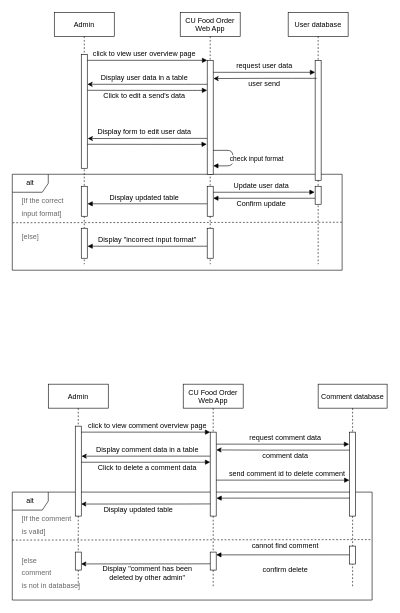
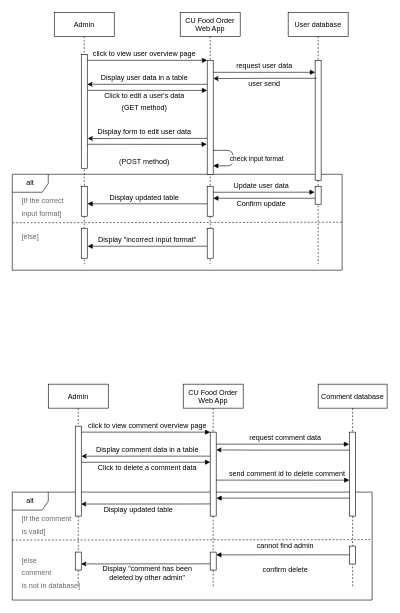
  <mxCell id="0" />
  <mxCell id="1" parent="0" />
  <mxCell id="2" value="alt" style="shape=umlFrame;whiteSpace=wrap;html=1;" vertex="1" parent="1"><mxGeometry x="20" y="290" width="550" height="160" as="geometry" /></mxCell>
  <mxCell id="3" value="" style="endArrow=classic;html=1;rounded=0;entryX=1.029;entryY=0.212;entryDx=0;entryDy=0;entryPerimeter=0;" edge="1" parent="1" target="42" source="46"><mxGeometry width="50" height="50" relative="1" as="geometry"><mxPoint x="532.5" y="750" as="sourcePoint" /><mxPoint x="357.5" y="750" as="targetPoint" /><Array as="points"><mxPoint x="492.5" y="750" /><mxPoint x="442.5" y="750" /></Array></mxGeometry></mxCell>
  <mxCell id="4" value="alt" style="shape=umlFrame;whiteSpace=wrap;html=1;" vertex="1" parent="1"><mxGeometry x="20" y="820" width="600" height="180" as="geometry" /></mxCell>
  <mxCell id="5" value="" style="verticalAlign=bottom;endArrow=block;shadow=0;strokeWidth=1;" edge="1" parent="1" source="37"><mxGeometry relative="1" as="geometry"><mxPoint x="150.49" y="770" as="sourcePoint" /><mxPoint x="350" y="770" as="targetPoint" /><Array as="points"><mxPoint x="335" y="770.2" /></Array></mxGeometry></mxCell>
  <mxCell id="6" value="" style="endArrow=classic;html=1;rounded=0;entryX=1.046;entryY=0.334;entryDx=0;entryDy=0;entryPerimeter=0;" edge="1" parent="1" target="38" source="41"><mxGeometry width="50" height="50" relative="1" as="geometry"><mxPoint x="337.5" y="760" as="sourcePoint" /><mxPoint x="150" y="760" as="targetPoint" /><Array as="points"><mxPoint x="297.5" y="760" /><mxPoint x="247.5" y="760" /></Array></mxGeometry></mxCell>
  <mxCell id="7" value="Admin" style="shape=umlLifeline;perimeter=lifelinePerimeter;container=1;collapsible=0;recursiveResize=0;rounded=0;shadow=0;strokeWidth=1;" vertex="1" parent="1"><mxGeometry x="90" y="20" width="100" height="420" as="geometry" /></mxCell>
  <mxCell id="8" value="" style="points=[];perimeter=orthogonalPerimeter;rounded=0;shadow=0;strokeWidth=1;" vertex="1" parent="7"><mxGeometry x="45" y="70" width="10" height="190" as="geometry" /></mxCell>
  <mxCell id="9" value="" style="endArrow=classic;html=1;rounded=0;entryX=1.075;entryY=0.739;entryDx=0;entryDy=0;entryPerimeter=0;" edge="1" parent="7" target="8"><mxGeometry width="50" height="50" relative="1" as="geometry"><mxPoint x="255" y="210.16" as="sourcePoint" /><mxPoint x="61" y="210" as="targetPoint" /><Array as="points"><mxPoint x="215" y="210.16" /><mxPoint x="165" y="210.16" /></Array></mxGeometry></mxCell>
  <mxCell id="10" value="" style="endArrow=classic;html=1;rounded=0;entryX=1.028;entryY=0.263;entryDx=0;entryDy=0;entryPerimeter=0;" edge="1" parent="7" target="8"><mxGeometry width="50" height="50" relative="1" as="geometry"><mxPoint x="257.5" y="120" as="sourcePoint" /><mxPoint x="70" y="120" as="targetPoint" /><Array as="points"><mxPoint x="217.5" y="120" /><mxPoint x="167.5" y="120" /></Array></mxGeometry></mxCell>
  <mxCell id="11" value="" style="points=[];perimeter=orthogonalPerimeter;rounded=0;shadow=0;strokeWidth=1;" vertex="1" parent="7"><mxGeometry x="45" y="290" width="10" height="50" as="geometry" /></mxCell>
  <mxCell id="12" value="" style="points=[];perimeter=orthogonalPerimeter;rounded=0;shadow=0;strokeWidth=1;" vertex="1" parent="7"><mxGeometry x="45" y="360" width="10" height="50" as="geometry" /></mxCell>
  <mxCell id="13" value="CU Food Order&#10;Web App" style="shape=umlLifeline;perimeter=lifelinePerimeter;container=1;collapsible=0;recursiveResize=0;rounded=0;shadow=0;strokeWidth=1;" vertex="1" parent="1"><mxGeometry x="300" y="20" width="100" height="420" as="geometry" /></mxCell>
  <mxCell id="14" value="" style="points=[];perimeter=orthogonalPerimeter;rounded=0;shadow=0;strokeWidth=1;" vertex="1" parent="13"><mxGeometry x="45" y="80" width="10" height="190" as="geometry" /></mxCell>
  <mxCell id="15" value="" style="verticalAlign=bottom;endArrow=block;entryX=0;entryY=0;shadow=0;strokeWidth=1;" edge="1" parent="13"><mxGeometry relative="1" as="geometry"><mxPoint x="55" y="100.0" as="sourcePoint" /><mxPoint x="225" y="100.0" as="targetPoint" /></mxGeometry></mxCell>
  <mxCell id="16" value="" style="points=[];perimeter=orthogonalPerimeter;rounded=0;shadow=0;strokeWidth=1;" vertex="1" parent="13"><mxGeometry x="45" y="290" width="10" height="50" as="geometry" /></mxCell>
  <mxCell id="17" value="check input format" style="verticalAlign=bottom;endArrow=block;shadow=0;strokeWidth=1;exitX=1.005;exitY=0.582;exitDx=0;exitDy=0;exitPerimeter=0;" edge="1" parent="13"><mxGeometry x="0.217" y="40" relative="1" as="geometry"><mxPoint x="55.05" y="230.2" as="sourcePoint" /><mxPoint x="55" y="256.0" as="targetPoint" /><Array as="points"><mxPoint x="88" y="230" /><mxPoint x="88" y="256" /></Array><mxPoint as="offset" /></mxGeometry></mxCell>
  <mxCell id="18" value="" style="verticalAlign=bottom;endArrow=none;shadow=0;strokeWidth=1;startArrow=block;startFill=1;endFill=0;exitX=1.042;exitY=0.585;exitDx=0;exitDy=0;exitPerimeter=0;" edge="1" parent="13"><mxGeometry relative="1" as="geometry"><mxPoint x="-154.58" y="390" as="sourcePoint" /><mxPoint x="45" y="390" as="targetPoint" /></mxGeometry></mxCell>
  <mxCell id="19" value="" style="points=[];perimeter=orthogonalPerimeter;rounded=0;shadow=0;strokeWidth=1;" vertex="1" parent="13"><mxGeometry x="45" y="360" width="10" height="50" as="geometry" /></mxCell>
  <mxCell id="20" value="" style="verticalAlign=bottom;endArrow=block;entryX=0;entryY=0;shadow=0;strokeWidth=1;" edge="1" parent="1" source="8" target="14"><mxGeometry relative="1" as="geometry"><mxPoint x="275" y="100" as="sourcePoint" /></mxGeometry></mxCell>
  <mxCell id="21" value="User database" style="shape=umlLifeline;perimeter=lifelinePerimeter;container=1;collapsible=0;recursiveResize=0;rounded=0;shadow=0;strokeWidth=1;" vertex="1" parent="1"><mxGeometry x="480" y="20" width="100" height="420" as="geometry" /></mxCell>
  <mxCell id="22" value="" style="points=[];perimeter=orthogonalPerimeter;rounded=0;shadow=0;strokeWidth=1;" vertex="1" parent="21"><mxGeometry x="45" y="80" width="10" height="200" as="geometry" /></mxCell>
  <mxCell id="23" value="" style="points=[];perimeter=orthogonalPerimeter;rounded=0;shadow=0;strokeWidth=1;" vertex="1" parent="21"><mxGeometry x="45" y="290" width="10" height="30" as="geometry" /></mxCell>
  <mxCell id="24" value="click to view user overview page" style="text;html=1;align=center;verticalAlign=middle;resizable=0;points=[];autosize=1;strokeColor=none;fillColor=none;" vertex="1" parent="1"><mxGeometry x="145" y="80" width="190" height="20" as="geometry" /></mxCell>
  <mxCell id="25" value="request user data" style="text;html=1;align=center;verticalAlign=middle;resizable=0;points=[];autosize=1;strokeColor=none;fillColor=none;" vertex="1" parent="1"><mxGeometry x="385" y="100" width="110" height="20" as="geometry" /></mxCell>
  <mxCell id="26" value="" style="endArrow=classic;html=1;rounded=0;entryX=1.037;entryY=0.16;entryDx=0;entryDy=0;entryPerimeter=0;" edge="1" parent="1" target="14"><mxGeometry width="50" height="50" relative="1" as="geometry"><mxPoint x="527.5" y="130" as="sourcePoint" /><mxPoint x="352.5" y="130" as="targetPoint" /><Array as="points"><mxPoint x="487.5" y="130" /><mxPoint x="437.5" y="130" /></Array></mxGeometry></mxCell>
  <mxCell id="27" value="user send" style="text;html=1;align=center;verticalAlign=middle;resizable=0;points=[];autosize=1;strokeColor=none;fillColor=none;" vertex="1" parent="1"><mxGeometry x="405" y="130" width="70" height="20" as="geometry" /></mxCell>
  <mxCell id="28" value="Display user data in a table" style="text;html=1;align=center;verticalAlign=middle;resizable=0;points=[];autosize=1;strokeColor=none;fillColor=none;" vertex="1" parent="1"><mxGeometry x="160" y="120" width="160" height="20" as="geometry" /></mxCell>
- <mxCell id="29" value="Click to edit a send's data" style="text;html=1;align=center;verticalAlign=middle;resizable=0;points=[];autosize=1;strokeColor=none;fillColor=none;" vertex="1" parent="1"><mxGeometry x="165" y="150" width="150" height="20" as="geometry" /></mxCell>
+ <mxCell id="29" value="Click to edit a user's data" style="text;html=1;align=center;verticalAlign=middle;resizable=0;points=[];autosize=1;strokeColor=none;fillColor=none;" vertex="1" parent="1"><mxGeometry x="165" y="150" width="150" height="20" as="geometry" /></mxCell>
  <mxCell id="30" value="Display form to edit user data" style="text;html=1;align=center;verticalAlign=middle;resizable=0;points=[];autosize=1;strokeColor=none;fillColor=none;" vertex="1" parent="1"><mxGeometry x="155" y="210" width="170" height="20" as="geometry" /></mxCell>
  <mxCell id="31" value="Update user data" style="text;html=1;align=center;verticalAlign=middle;resizable=0;points=[];autosize=1;strokeColor=none;fillColor=none;" vertex="1" parent="1"><mxGeometry x="380" y="300" width="110" height="20" as="geometry" /></mxCell>
  <mxCell id="32" value="Confirm update" style="text;html=1;align=center;verticalAlign=middle;resizable=0;points=[];autosize=1;strokeColor=none;fillColor=none;" vertex="1" parent="1"><mxGeometry x="385" y="330" width="100" height="20" as="geometry" /></mxCell>
+ <mxCell id="33" value="(POST method)" style="text;html=1;align=center;verticalAlign=middle;resizable=0;points=[];autosize=1;strokeColor=none;fillColor=none;" vertex="1" parent="1"><mxGeometry x="190" y="260" width="100" height="20" as="geometry" /></mxCell>
  <mxCell id="34" value="" style="verticalAlign=bottom;endArrow=block;shadow=0;strokeWidth=1;exitX=1.049;exitY=0.42;exitDx=0;exitDy=0;exitPerimeter=0;entryX=-0.068;entryY=0.736;entryDx=0;entryDy=0;entryPerimeter=0;" edge="1" parent="1" target="14"><mxGeometry relative="1" as="geometry"><mxPoint x="145" y="240" as="sourcePoint" /><mxPoint x="339.51" y="240" as="targetPoint" /><Array as="points"><mxPoint x="329.51" y="240.2" /></Array></mxGeometry></mxCell>
+ <mxCell id="35" value="(GET method)" style="text;html=1;align=center;verticalAlign=middle;resizable=0;points=[];autosize=1;strokeColor=none;fillColor=none;" vertex="1" parent="1"><mxGeometry x="195" y="170" width="90" height="20" as="geometry" /></mxCell>
  <mxCell id="36" value="" style="verticalAlign=bottom;endArrow=block;shadow=0;strokeWidth=1;exitX=1.049;exitY=0.42;exitDx=0;exitDy=0;exitPerimeter=0;entryX=-0.012;entryY=0.263;entryDx=0;entryDy=0;entryPerimeter=0;" edge="1" parent="1" target="14"><mxGeometry relative="1" as="geometry"><mxPoint x="145.49" y="150" as="sourcePoint" /><mxPoint x="340" y="150" as="targetPoint" /><Array as="points"><mxPoint x="330" y="150.2" /></Array></mxGeometry></mxCell>
  <mxCell id="37" value="Admin" style="shape=umlLifeline;perimeter=lifelinePerimeter;container=1;collapsible=0;recursiveResize=0;rounded=0;shadow=0;strokeWidth=1;" vertex="1" parent="1"><mxGeometry x="80" y="640" width="100" height="340" as="geometry" /></mxCell>
  <mxCell id="38" value="" style="points=[];perimeter=orthogonalPerimeter;rounded=0;shadow=0;strokeWidth=1;" vertex="1" parent="37"><mxGeometry x="45" y="70" width="10" height="150" as="geometry" /></mxCell>
  <mxCell id="39" value="" style="endArrow=none;dashed=1;html=1;rounded=0;fontSize=12;exitX=-0.001;exitY=0.664;exitDx=0;exitDy=0;exitPerimeter=0;entryX=0.998;entryY=0.44;entryDx=0;entryDy=0;entryPerimeter=0;" edge="1" parent="37" target="4"><mxGeometry width="50" height="50" relative="1" as="geometry"><mxPoint x="-59.999" y="260" as="sourcePoint" /><mxPoint x="510" y="260" as="targetPoint" /></mxGeometry></mxCell>
  <mxCell id="40" value="" style="points=[];perimeter=orthogonalPerimeter;rounded=0;shadow=0;strokeWidth=1;" vertex="1" parent="37"><mxGeometry x="45" y="280" width="10" height="30" as="geometry" /></mxCell>
  <mxCell id="41" value="CU Food Order&#10;Web App" style="shape=umlLifeline;perimeter=lifelinePerimeter;container=1;collapsible=0;recursiveResize=0;rounded=0;shadow=0;strokeWidth=1;" vertex="1" parent="1"><mxGeometry x="305" y="640" width="100" height="340" as="geometry" /></mxCell>
  <mxCell id="42" value="" style="points=[];perimeter=orthogonalPerimeter;rounded=0;shadow=0;strokeWidth=1;" vertex="1" parent="41"><mxGeometry x="45" y="80" width="10" height="140" as="geometry" /></mxCell>
  <mxCell id="43" value="" style="verticalAlign=bottom;endArrow=block;shadow=0;strokeWidth=1;entryX=-0.083;entryY=0.144;entryDx=0;entryDy=0;entryPerimeter=0;" edge="1" parent="41" target="47"><mxGeometry relative="1" as="geometry"><mxPoint x="55" y="100.0" as="sourcePoint" /><mxPoint x="225" y="100.0" as="targetPoint" /></mxGeometry></mxCell>
  <mxCell id="44" value="" style="points=[];perimeter=orthogonalPerimeter;rounded=0;shadow=0;strokeWidth=1;" vertex="1" parent="41"><mxGeometry x="45" y="280" width="10" height="30" as="geometry" /></mxCell>
  <mxCell id="45" value="" style="verticalAlign=bottom;endArrow=block;entryX=0;entryY=0;shadow=0;strokeWidth=1;" edge="1" parent="1" source="38" target="42"><mxGeometry relative="1" as="geometry"><mxPoint x="280" y="720" as="sourcePoint" /></mxGeometry></mxCell>
  <mxCell id="46" value="Comment database" style="shape=umlLifeline;perimeter=lifelinePerimeter;container=1;collapsible=0;recursiveResize=0;rounded=0;shadow=0;strokeWidth=1;" vertex="1" parent="1"><mxGeometry x="530" y="640" width="115" height="340" as="geometry" /></mxCell>
  <mxCell id="47" value="" style="points=[];perimeter=orthogonalPerimeter;rounded=0;shadow=0;strokeWidth=1;" vertex="1" parent="46"><mxGeometry x="52.5" y="80" width="10" height="140" as="geometry" /></mxCell>
  <mxCell id="48" value="send comment id to delete comment" style="text;html=1;align=center;verticalAlign=middle;resizable=0;points=[];autosize=1;strokeColor=none;fillColor=none;" vertex="1" parent="46"><mxGeometry x="-157.5" y="140" width="210" height="20" as="geometry" /></mxCell>
  <mxCell id="49" value="" style="verticalAlign=bottom;endArrow=none;shadow=0;strokeWidth=1;startArrow=block;startFill=1;endFill=0;exitX=1.046;exitY=0.786;exitDx=0;exitDy=0;exitPerimeter=0;" edge="1" parent="46" source="42"><mxGeometry relative="1" as="geometry"><mxPoint x="-127.5" y="190.0" as="sourcePoint" /><mxPoint x="52.5" y="190" as="targetPoint" /></mxGeometry></mxCell>
  <mxCell id="50" value="" style="points=[];perimeter=orthogonalPerimeter;rounded=0;shadow=0;strokeWidth=1;" vertex="1" parent="46"><mxGeometry x="52.5" y="270" width="10" height="30" as="geometry" /></mxCell>
  <mxCell id="51" value="click to view comment overview page" style="text;html=1;align=center;verticalAlign=middle;resizable=0;points=[];autosize=1;strokeColor=none;fillColor=none;" vertex="1" parent="1"><mxGeometry x="140" y="700" width="210" height="20" as="geometry" /></mxCell>
  <mxCell id="52" value="request comment data" style="text;html=1;align=center;verticalAlign=middle;resizable=0;points=[];autosize=1;strokeColor=none;fillColor=none;" vertex="1" parent="1"><mxGeometry x="405" y="720" width="140" height="20" as="geometry" /></mxCell>
- <mxCell id="53" value="comment data" style="text;html=1;align=center;verticalAlign=middle;resizable=0;points=[];autosize=1;strokeColor=none;fillColor=none;" vertex="1" parent="1"><mxGeometry x="430" y="750" width="90" height="20" as="geometry" /></mxCell>
  <mxCell id="54" value="Display comment data in a table" style="text;html=1;align=center;verticalAlign=middle;resizable=0;points=[];autosize=1;strokeColor=none;fillColor=none;" vertex="1" parent="1"><mxGeometry x="150" y="740" width="190" height="20" as="geometry" /></mxCell>
  <mxCell id="55" value="Click to delete a comment data" style="text;html=1;align=center;verticalAlign=middle;resizable=0;points=[];autosize=1;strokeColor=none;fillColor=none;" vertex="1" parent="1"><mxGeometry x="155" y="770" width="180" height="20" as="geometry" /></mxCell>
  <mxCell id="56" value="Display updated table" style="text;html=1;align=center;verticalAlign=middle;resizable=0;points=[];autosize=1;strokeColor=none;fillColor=none;" vertex="1" parent="1"><mxGeometry x="165" y="840" width="130" height="20" as="geometry" /></mxCell>
  <mxCell id="57" value="" style="verticalAlign=bottom;endArrow=block;shadow=0;strokeWidth=1;entryX=-0.038;entryY=0.572;entryDx=0;entryDy=0;entryPerimeter=0;" edge="1" parent="1" target="47"><mxGeometry relative="1" as="geometry"><mxPoint x="360" y="800" as="sourcePoint" /><mxPoint x="540" y="800" as="targetPoint" /></mxGeometry></mxCell>
  <mxCell id="58" value="confirm delete" style="text;html=1;align=center;verticalAlign=middle;resizable=0;points=[];autosize=1;strokeColor=none;fillColor=none;" vertex="1" parent="1"><mxGeometry x="430" y="940" width="90" height="20" as="geometry" /></mxCell>
  <mxCell id="59" value="" style="endArrow=classic;html=1;rounded=0;entryX=0.983;entryY=0.866;entryDx=0;entryDy=0;entryPerimeter=0;" edge="1" parent="1" target="38"><mxGeometry width="50" height="50" relative="1" as="geometry"><mxPoint x="350" y="839.69" as="sourcePoint" /><mxPoint x="160" y="839.69" as="targetPoint" /><Array as="points"><mxPoint x="310" y="839.85" /><mxPoint x="260" y="839.85" /></Array></mxGeometry></mxCell>
  <mxCell id="60" value="&lt;font style=&quot;font-size: 12px&quot;&gt;[If the comment &lt;br&gt;is valid]&lt;/font&gt;" style="strokeWidth=1;shadow=0;dashed=0;align=center;html=1;shape=mxgraph.mockup.text.textBox;fontColor=#666666;align=left;fontSize=17;spacingLeft=4;spacingTop=-3;strokeColor=#FFFFFF;mainText=" vertex="1" parent="1"><mxGeometry x="30" y="860" width="76" height="30" as="geometry" /></mxCell>
  <mxCell id="61" value="&lt;font style=&quot;font-size: 12px&quot;&gt;[else&lt;br&gt;comment &lt;br&gt;is not in database]&lt;/font&gt;" style="strokeWidth=1;shadow=0;dashed=0;align=center;html=1;shape=mxgraph.mockup.text.textBox;fontColor=#666666;align=left;fontSize=17;spacingLeft=4;spacingTop=-3;strokeColor=#FFFFFF;mainText=" vertex="1" parent="1"><mxGeometry x="30" y="940" width="66" height="30" as="geometry" /></mxCell>
  <mxCell id="62" value="" style="verticalAlign=bottom;endArrow=none;shadow=0;strokeWidth=1;startArrow=block;startFill=1;endFill=0;exitX=1.046;exitY=0.786;exitDx=0;exitDy=0;exitPerimeter=0;" edge="1" parent="1"><mxGeometry relative="1" as="geometry"><mxPoint x="360" y="924.66" as="sourcePoint" /><mxPoint x="582.04" y="924.62" as="targetPoint" /></mxGeometry></mxCell>
- <mxCell id="63" value="cannot find comment" style="text;html=1;align=center;verticalAlign=middle;resizable=0;points=[];autosize=1;strokeColor=none;fillColor=none;" vertex="1" parent="1"><mxGeometry x="410" y="900" width="130" height="20" as="geometry" /></mxCell>
+ <mxCell id="63" value="cannot find admin" style="text;html=1;align=center;verticalAlign=middle;resizable=0;points=[];autosize=1;strokeColor=none;fillColor=none;" vertex="1" parent="1"><mxGeometry x="410" y="900" width="130" height="20" as="geometry" /></mxCell>
  <mxCell id="64" value="" style="endArrow=classic;html=1;rounded=0;entryX=0.983;entryY=0.866;entryDx=0;entryDy=0;entryPerimeter=0;" edge="1" parent="1"><mxGeometry width="50" height="50" relative="1" as="geometry"><mxPoint x="350" y="939.56" as="sourcePoint" /><mxPoint x="134.83" y="939.77" as="targetPoint" /><Array as="points"><mxPoint x="310" y="939.72" /><mxPoint x="260" y="939.72" /></Array></mxGeometry></mxCell>
  <mxCell id="65" value="Display &quot;comment has been &lt;br&gt;deleted by other admin&quot;" style="text;html=1;align=center;verticalAlign=middle;resizable=0;points=[];autosize=1;strokeColor=none;fillColor=none;" vertex="1" parent="1"><mxGeometry x="165" y="940" width="160" height="30" as="geometry" /></mxCell>
  <mxCell id="66" value="" style="verticalAlign=bottom;endArrow=none;entryX=0;entryY=0;shadow=0;strokeWidth=1;startArrow=block;startFill=1;endFill=0;" edge="1" parent="1"><mxGeometry relative="1" as="geometry"><mxPoint x="355" y="330" as="sourcePoint" /><mxPoint x="525" y="330" as="targetPoint" /></mxGeometry></mxCell>
  <mxCell id="67" value="&lt;font style=&quot;font-size: 12px&quot;&gt;[If the correct&lt;br&gt;input format]&lt;/font&gt;" style="strokeWidth=1;shadow=0;dashed=0;align=center;html=1;shape=mxgraph.mockup.text.textBox;fontColor=#666666;align=left;fontSize=17;spacingLeft=4;spacingTop=-3;strokeColor=#FFFFFF;mainText=" vertex="1" parent="1"><mxGeometry x="30" y="330" width="76" height="30" as="geometry" /></mxCell>
  <mxCell id="68" value="" style="verticalAlign=bottom;endArrow=block;shadow=0;strokeWidth=1;entryX=-0.087;entryY=0.329;entryDx=0;entryDy=0;entryPerimeter=0;" edge="1" parent="1" target="23"><mxGeometry relative="1" as="geometry"><mxPoint x="355" y="320" as="sourcePoint" /><mxPoint x="515" y="320" as="targetPoint" /></mxGeometry></mxCell>
  <mxCell id="69" value="" style="verticalAlign=bottom;endArrow=none;shadow=0;strokeWidth=1;startArrow=block;startFill=1;endFill=0;exitX=1.042;exitY=0.585;exitDx=0;exitDy=0;exitPerimeter=0;" edge="1" parent="1" source="11" target="16"><mxGeometry relative="1" as="geometry"><mxPoint x="160" y="340" as="sourcePoint" /><mxPoint x="330" y="340" as="targetPoint" /></mxGeometry></mxCell>
  <mxCell id="70" value="Display updated table" style="text;html=1;align=center;verticalAlign=middle;resizable=0;points=[];autosize=1;strokeColor=none;fillColor=none;" vertex="1" parent="1"><mxGeometry x="175" y="320" width="130" height="20" as="geometry" /></mxCell>
  <mxCell id="71" value="" style="endArrow=none;dashed=1;html=1;rounded=0;fontSize=12;exitX=-0.001;exitY=0.664;exitDx=0;exitDy=0;exitPerimeter=0;" edge="1" parent="1"><mxGeometry width="50" height="50" relative="1" as="geometry"><mxPoint x="20.601" y="370.8" as="sourcePoint" /><mxPoint x="570" y="370" as="targetPoint" /></mxGeometry></mxCell>
  <mxCell id="72" value="&lt;span style=&quot;font-size: 12px&quot;&gt;[else]&lt;/span&gt;" style="strokeWidth=1;shadow=0;dashed=0;align=center;html=1;shape=mxgraph.mockup.text.textBox;fontColor=#666666;align=left;fontSize=17;spacingLeft=4;spacingTop=-3;strokeColor=#FFFFFF;mainText=" vertex="1" parent="1"><mxGeometry x="30" y="380" width="76" height="30" as="geometry" /></mxCell>
  <mxCell id="73" value="Display &quot;incorrect input format&quot;" style="text;html=1;align=center;verticalAlign=middle;resizable=0;points=[];autosize=1;strokeColor=none;fillColor=none;" vertex="1" parent="1"><mxGeometry x="155" y="390" width="180" height="20" as="geometry" /></mxCell>
